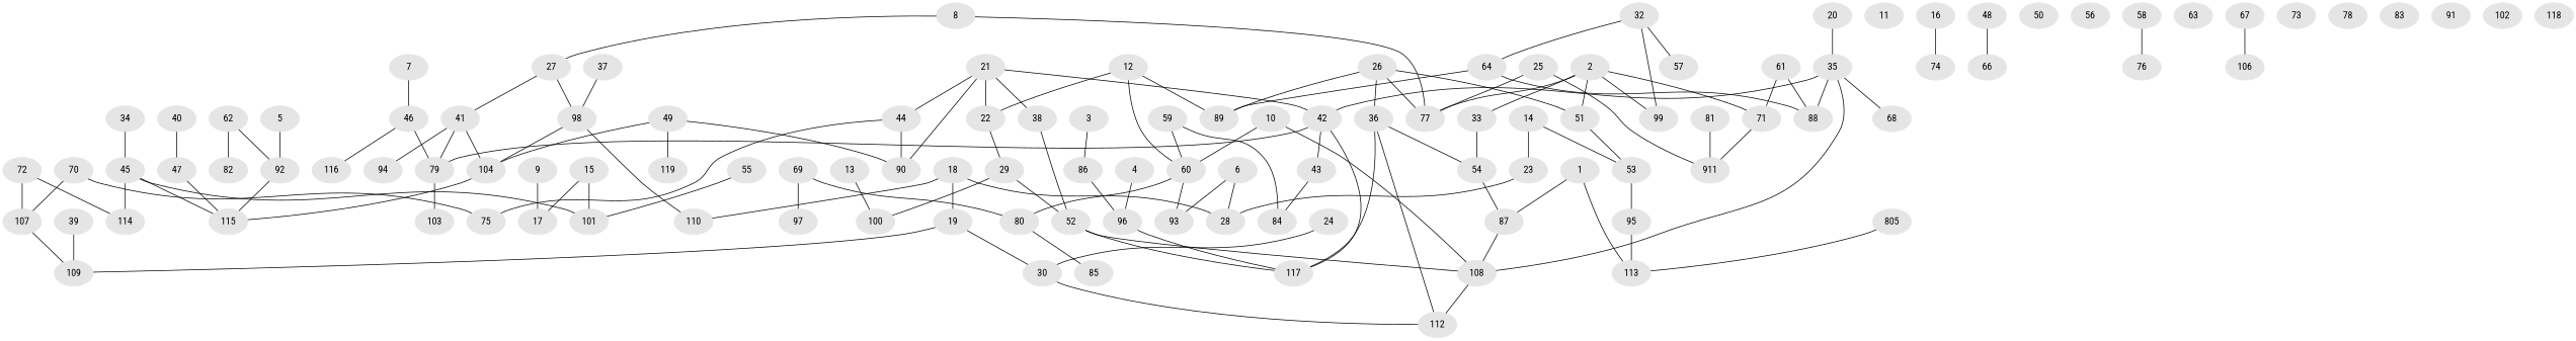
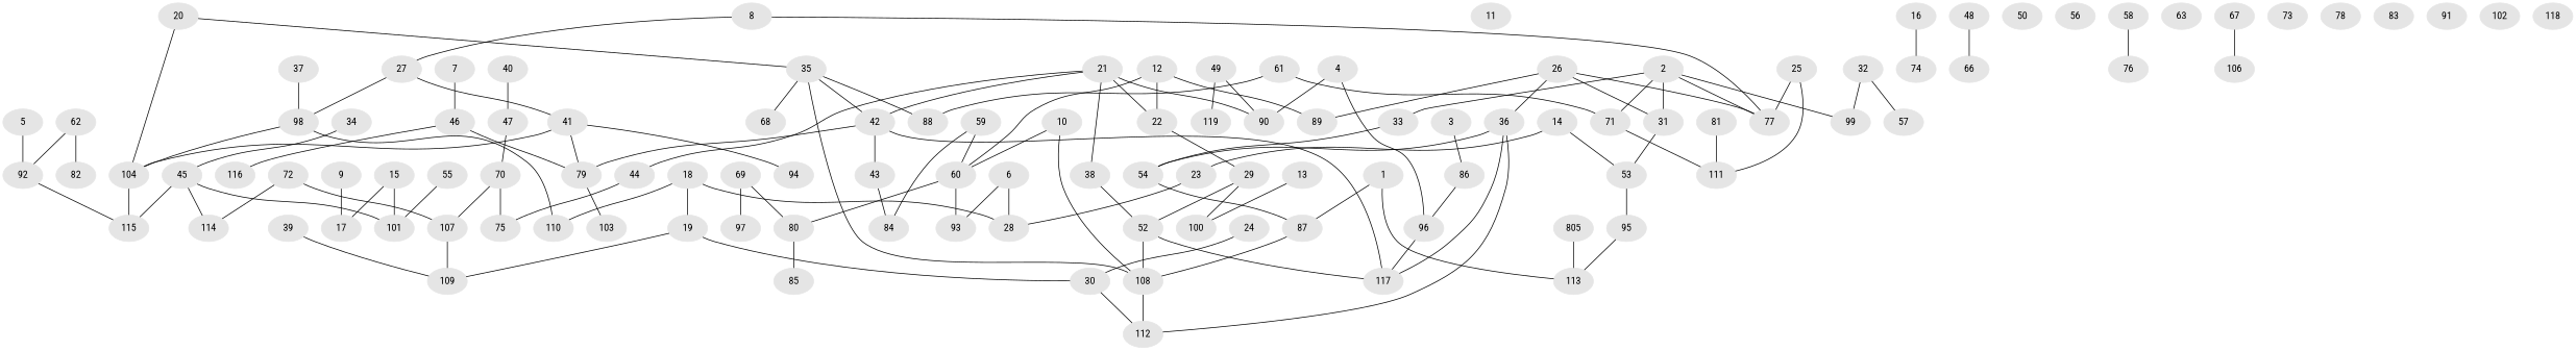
  graph {
    fontname="Roboto Condensed"
    node [color=gray90 fontname="Roboto Condensed" style=filled]
    edge [fontname="Roboto Condensed"]
    1
    87
    113
    108
    2
    33
-   51
+   51 [label=31]
    71
    77
    99
    54
    53
-   111 [label=911]
+   111
    3
    86
    96
    4
    90
    117
    5
    92
    115
    6
    28
    93
    7
    46
    79
    116
    8
    27
    41
    98
    9
    17
    10
    60
    80
    112
    11
    12
    22
    89
    29
    13
    100
    14
    23
    95
    15
    101
    16
    74
    18
    19
    110
    30
    109
    20
    35
    104
    42
    68
    88
    21
    38
    44
    52
    43
    75
    24
    25
    26
    36
    94
    32
    57
-   64
    34
    45
    114
    37
    39
    40
    47
    70
    103
    84
    107
    48
    66
    49
    119
    50
    55
    56
    58
    76
    59
    85
    61
    62
    82
    63
    67
    106
    81
    69
    97
    72
    73
    78
    83
    91
    102
    n116 [label=805]
    118
    1 -- 87
    1 -- 113
    87 -- 108
    108 -- 112
    2 -- 33
    2 -- 51
    2 -- 71
    2 -- 77
    2 -- 99
    33 -- 54
    51 -- 53
    71 -- 111
    54 -- 87
    53 -- 95
    3 -- 86
    86 -- 96
    96 -- 117
    4 -- 96
-   44 -- 90
+   4 -- 90
    5 -- 92
    92 -- 115
    6 -- 28
    6 -- 93
    7 -- 46
    46 -- 79
    46 -- 116
    79 -- 103
    8 -- 77
    8 -- 27
    27 -- 41
    27 -- 98
    41 -- 79
    41 -- 104
    41 -- 94
    98 -- 110
    98 -- 104
    9 -- 17
    10 -- 108
    10 -- 60
    60 -- 93
    60 -- 80
    80 -- 85
    12 -- 60
    12 -- 22
    12 -- 89
    22 -- 29
    29 -- 100
    29 -- 52
    13 -- 100
    14 -- 53
    14 -- 23
    23 -- 28
    95 -- 113
    15 -- 17
    15 -- 101
    16 -- 74
    18 -- 28
    18 -- 19
    18 -- 110
    19 -- 30
    19 -- 109
    30 -- 112
    20 -- 35
-   49 -- 104
+   20 -- 104
    35 -- 108
    35 -- 42
    35 -- 68
    35 -- 88
    104 -- 115
    42 -- 117
    42 -- 79
    42 -- 43
    21 -- 90
    21 -- 22
    21 -- 42
    21 -- 38
    21 -- 44
    38 -- 52
    44 -- 75
    52 -- 108
    52 -- 117
    43 -- 84
    24 -- 30
    25 -- 77
    25 -- 111
    26 -- 51
    26 -- 77
    26 -- 89
    26 -- 36
    36 -- 54
    36 -- 117
    36 -- 112
    32 -- 99
    32 -- 57
-   32 -- 64
-   64 -- 89
-   64 -- 88
    34 -- 45
    45 -- 115
    45 -- 101
    45 -- 114
    37 -- 98
    39 -- 109
    40 -- 47
-   47 -- 115
+   47 -- 70
    70 -- 75
    70 -- 107
    107 -- 109
    48 -- 66
    49 -- 90
    49 -- 119
    55 -- 101
    58 -- 76
    59 -- 60
    59 -- 84
    61 -- 71
    61 -- 88
    62 -- 92
    62 -- 82
    67 -- 106
    81 -- 111
    69 -- 80
    69 -- 97
    72 -- 114
    72 -- 107
    n116 -- 113
  }
